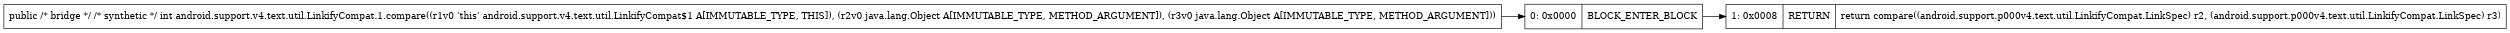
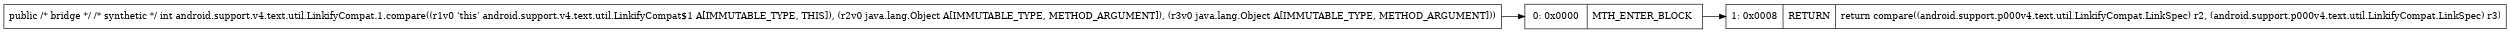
  digraph {
    rankdir=LR
    node [shape=record]
-   n1 [label="{0\:\ 0x0000|BLOCK_ENTER_BLOCK\l}"]
+   n1 [label="{0\:\ 0x0000|MTH_ENTER_BLOCK\l}"]
    n2 [label="{1\:\ 0x0008|RETURN\l|return compare((android.support.p000v4.text.util.LinkifyCompat.LinkSpec) r2, (android.support.p000v4.text.util.LinkifyCompat.LinkSpec) r3)\l}"]
    n3 [label="{public \/* bridge *\/ \/* synthetic *\/ int android.support.v4.text.util.LinkifyCompat.1.compare((r1v0 'this' android.support.v4.text.util.LinkifyCompat$1 A[IMMUTABLE_TYPE, THIS]), (r2v0 java.lang.Object A[IMMUTABLE_TYPE, METHOD_ARGUMENT]), (r3v0 java.lang.Object A[IMMUTABLE_TYPE, METHOD_ARGUMENT])) }"]
    n1 -> n2
    n3 -> n1
  }
